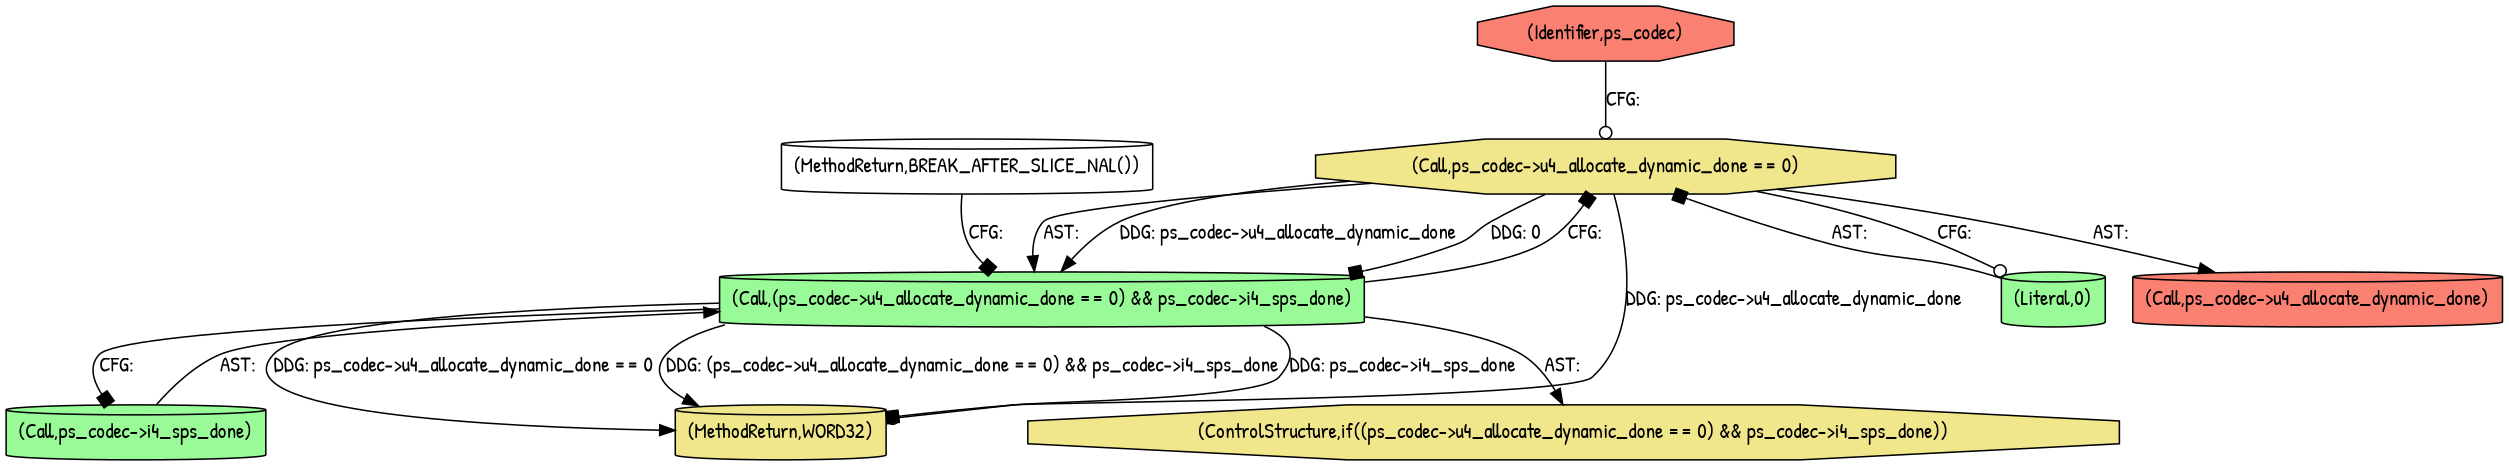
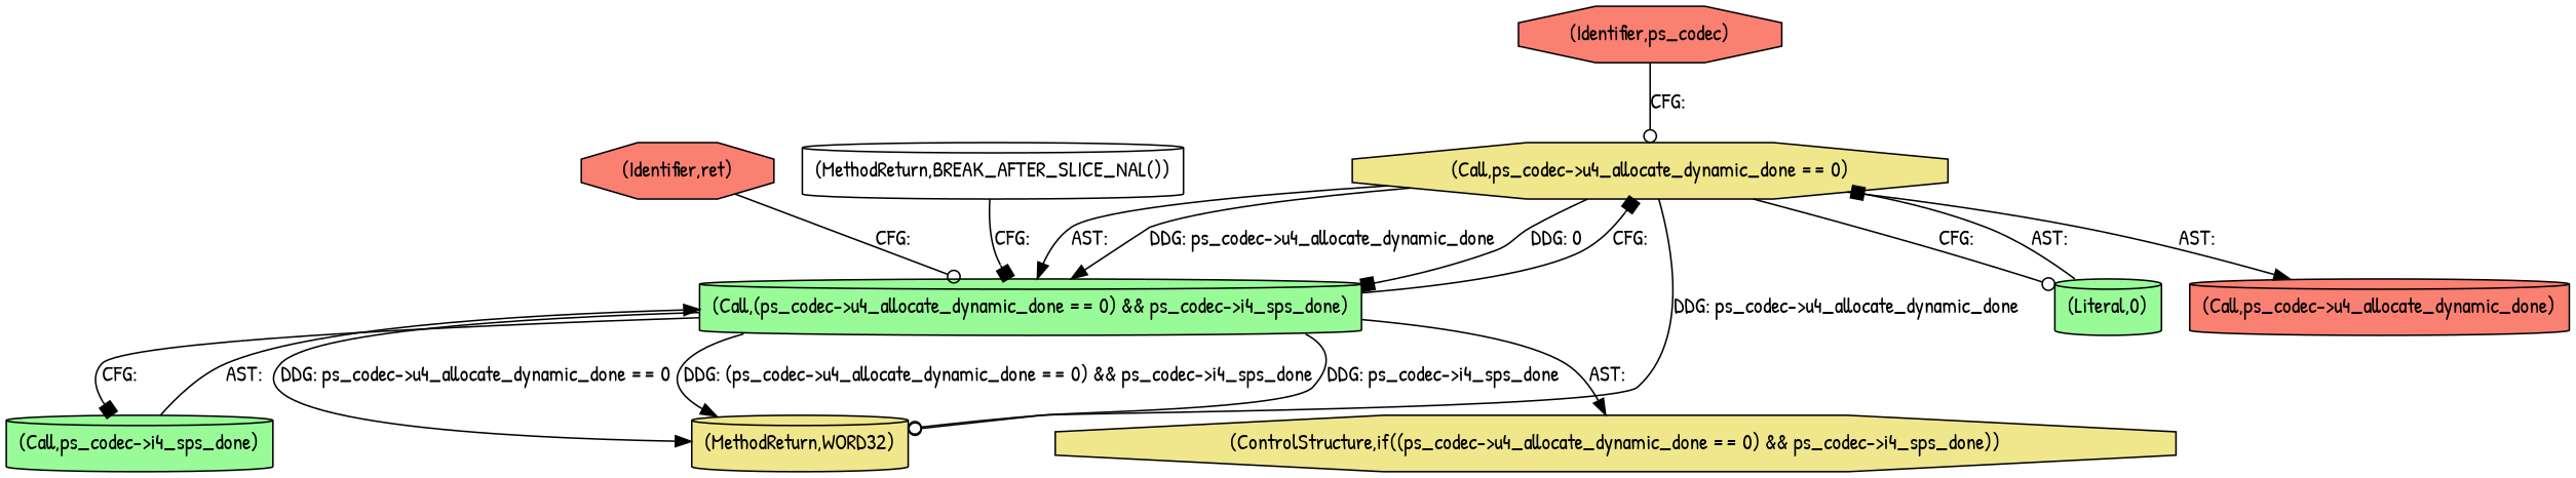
  digraph {
    fontname="Patrick Hand"
    node [fillcolor=khaki fontname="Patrick Hand" shape=cylinder style=filled]
    edge [arrowhead=normal fontname="Patrick Hand"]
    n1 [label="(Call,ps_codec->u4_allocate_dynamic_done == 0)" shape=octagon]
    n2 [fillcolor=palegreen label="(Call,(ps_codec->u4_allocate_dynamic_done == 0) && ps_codec->i4_sps_done)"]
    n3 [label="(MethodReturn,WORD32)"]
    n4 [fillcolor=palegreen label="(Literal,0)"]
    n5 [fillcolor=salmon label="(Call,ps_codec->u4_allocate_dynamic_done)"]
    n6 [fillcolor=palegreen label="(Call,ps_codec->i4_sps_done)"]
    n7 [label="(ControlStructure,if((ps_codec->u4_allocate_dynamic_done == 0) && ps_codec->i4_sps_done))" shape=octagon]
+   n8 [fillcolor=salmon label="(Identifier,ret)" shape=octagon]
    n9 [fillcolor=white label="(MethodReturn,BREAK_AFTER_SLICE_NAL())"]
    n10 [fillcolor=salmon label="(Identifier,ps_codec)" shape=octagon]
    n1 -> n2 [label="AST: "]
    n1 -> n2 [label="DDG: ps_codec->u4_allocate_dynamic_done"]
    n1 -> n2 [arrowhead=box label="DDG: 0"]
-   n1 -> n3 [arrowhead=box label="DDG: ps_codec->u4_allocate_dynamic_done"]
+   n1 -> n3 [arrowhead=odot label="DDG: ps_codec->u4_allocate_dynamic_done"]
    n1 -> n4 [arrowhead=odot label="CFG: "]
    n1 -> n5 [label="AST: "]
    n2 -> n1 [arrowhead=box label="CFG: "]
    n2 -> n3 [label="DDG: (ps_codec->u4_allocate_dynamic_done == 0) && ps_codec->i4_sps_done"]
    n2 -> n3 [arrowhead=odot label="DDG: ps_codec->i4_sps_done"]
    n2 -> n3 [label="DDG: ps_codec->u4_allocate_dynamic_done == 0"]
    n2 -> n6 [arrowhead=box label="CFG: "]
    n2 -> n7 [label="AST: "]
    n4 -> n1 [arrowhead=box label="AST: "]
    n6 -> n2 [label="AST: "]
+   n8 -> n2 [arrowhead=odot label="CFG: "]
    n9 -> n2 [arrowhead=box label="CFG: "]
    n10 -> n1 [arrowhead=odot label="CFG: "]
  }
